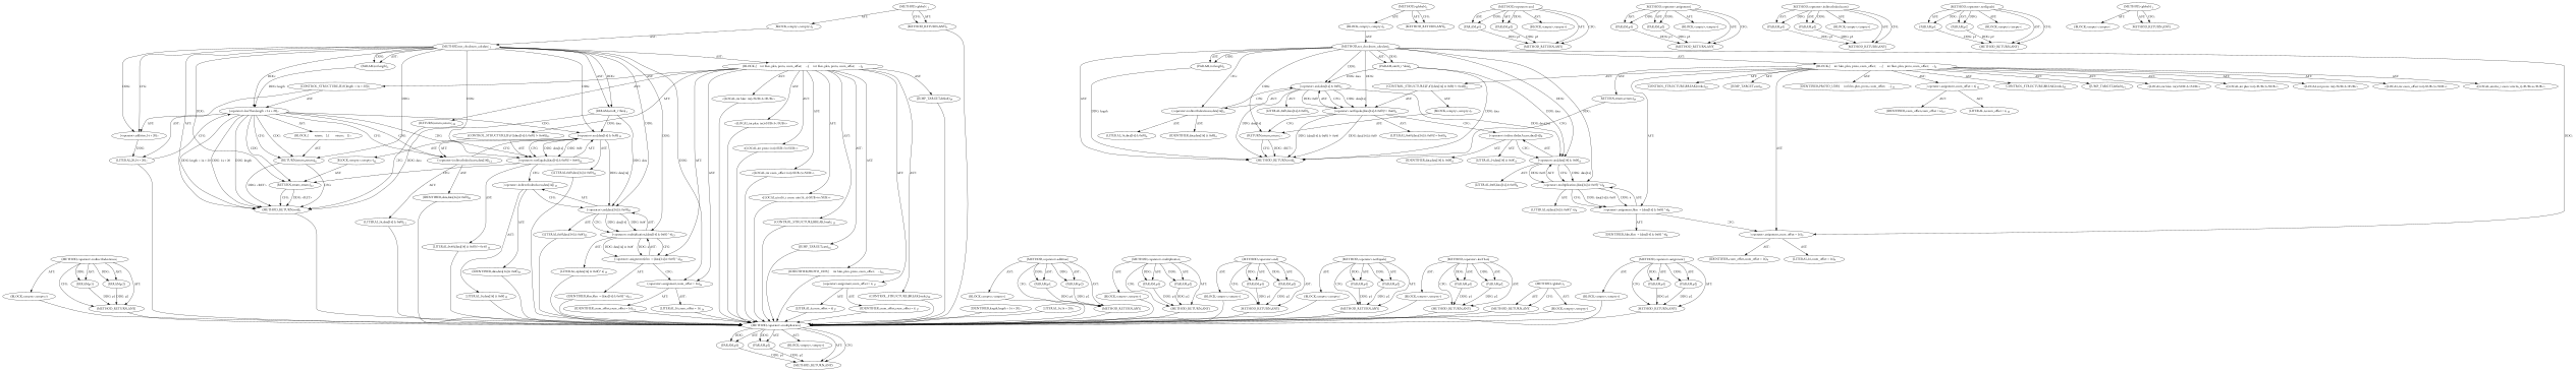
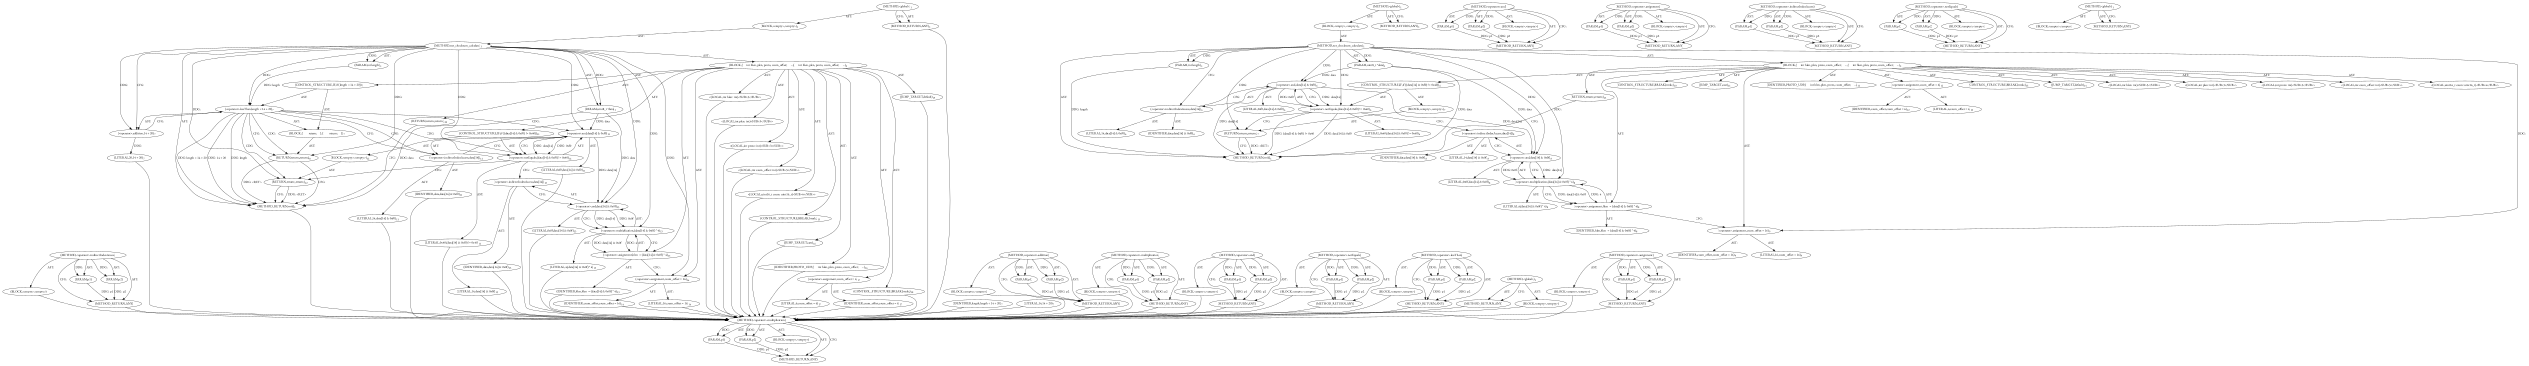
  digraph {
    fontname="EB Garamond"
    node [fontname="EB Garamond"]
    edge [fontname="EB Garamond"]
    n1 [label=<(METHOD,&lt;operator&gt;.multiplication)>]
    n2 [label=<(PARAM,p1)>]
    n3 [label=<(PARAM,p2)>]
    n4 [label=<(BLOCK,&lt;empty&gt;,&lt;empty&gt;)>]
    n5 [label=<(METHOD_RETURN,ANY)>]
    n6 [label=<(METHOD,&lt;global&gt;)<SUB>1</SUB>>]
    n7 [label=<(BLOCK,&lt;empty&gt;,&lt;empty&gt;)<SUB>1</SUB>>]
    n8 [label=<(METHOD_RETURN,ANY)<SUB>1</SUB>>]
    n9 [label=<(METHOD,net_checksum_calculate)<SUB>1</SUB>>]
    n10 [label=<(PARAM,uint8_t *data)<SUB>1</SUB>>]
    n11 [label=<(PARAM,int length)<SUB>1</SUB>>]
    n12 [label=<(BLOCK,{      int hlen, plen, proto, csum_offset;     ...,{      int hlen, plen, proto, csum_offset;     ...)<SUB>2</SUB>>]
    n13 [label=<(&lt;operator&gt;.notEquals,(data[14] &amp; 0xf0) != 0x40)<SUB>6</SUB>>]
    n14 [label=<(&lt;operator&gt;.and,data[14] &amp; 0xf0)<SUB>6</SUB>>]
    n15 [label=<(&lt;operator&gt;.indirectIndexAccess,data[14])<SUB>6</SUB>>]
    n16 [label=<(RETURN,return;,return;)<SUB>7</SUB>>]
    n17 [label=<(&lt;operator&gt;.multiplication,(data[14] &amp; 0x0f) * 4)<SUB>8</SUB>>]
    n18 [label=<(&lt;operator&gt;.and,data[14] &amp; 0x0f)<SUB>8</SUB>>]
    n19 [label=<(&lt;operator&gt;.assignment,csum_offset = 16)<SUB>9</SUB>>]
    n20 [label=<(METHOD_RETURN,void)<SUB>1</SUB>>]
    n21 [label="<(LOCAL,int hlen: int)<SUB>3</SUB>>"]
    n22 [label="<(LOCAL,int plen: int)<SUB>3</SUB>>"]
    n23 [label="<(LOCAL,int proto: int)<SUB>3</SUB>>"]
    n24 [label="<(LOCAL,int csum_offset: int)<SUB>3</SUB>>"]
    n25 [label="<(LOCAL,uint16_t csum: uint16_t)<SUB>4</SUB>>"]
    n26 [label=<(CONTROL_STRUCTURE,IF,if ((data[14] &amp; 0xf0) != 0x40))<SUB>6</SUB>>]
    n27 [label=<(&lt;operator&gt;.assignment,hlen  = (data[14] &amp; 0x0f) * 4)<SUB>8</SUB>>]
    n28 [label=<(CONTROL_STRUCTURE,BREAK,break;)<SUB>10</SUB>>]
    n29 [label=<(JUMP_TARGET,case)<SUB>11</SUB>>]
    n30 [label=<(IDENTIFIER,PROTO_UDP,{      int hlen, plen, proto, csum_offset;     ...)<SUB>11</SUB>>]
    n31 [label=<(&lt;operator&gt;.assignment,csum_offset = 6)<SUB>12</SUB>>]
    n32 [label=<(CONTROL_STRUCTURE,BREAK,break;)<SUB>13</SUB>>]
    n33 [label=<(JUMP_TARGET,default)<SUB>14</SUB>>]
    n34 [label=<(RETURN,return;,return;)<SUB>15</SUB>>]
    n35 [label=<(LITERAL,0x40,(data[14] &amp; 0xf0) != 0x40)<SUB>6</SUB>>]
    n36 [label=<(&lt;operator&gt;.indirectIndexAccess,data[14])<SUB>8</SUB>>]
    n37 [label=<(LITERAL,0xf0,data[14] &amp; 0xf0)<SUB>6</SUB>>]
    n38 [label=<(IDENTIFIER,data,data[14] &amp; 0xf0)<SUB>6</SUB>>]
    n39 [label=<(LITERAL,14,data[14] &amp; 0xf0)<SUB>6</SUB>>]
    n40 [label=<(LITERAL,4,(data[14] &amp; 0x0f) * 4)<SUB>8</SUB>>]
    n41 [label=<(LITERAL,0x0f,data[14] &amp; 0x0f)<SUB>8</SUB>>]
    n42 [label=<(IDENTIFIER,csum_offset,csum_offset = 16)<SUB>9</SUB>>]
    n43 [label=<(LITERAL,16,csum_offset = 16)<SUB>9</SUB>>]
    n44 [label=<(BLOCK,&lt;empty&gt;,&lt;empty&gt;)<SUB>7</SUB>>]
    n45 [label=<(IDENTIFIER,hlen,hlen  = (data[14] &amp; 0x0f) * 4)<SUB>8</SUB>>]
    n46 [label=<(IDENTIFIER,csum_offset,csum_offset = 6)<SUB>12</SUB>>]
    n47 [label=<(LITERAL,6,csum_offset = 6)<SUB>12</SUB>>]
    n48 [label=<(IDENTIFIER,data,data[14] &amp; 0x0f)<SUB>8</SUB>>]
    n49 [label=<(LITERAL,14,data[14] &amp; 0x0f)<SUB>8</SUB>>]
    n50 [label=<(METHOD,&lt;operator&gt;.and)>]
    n51 [label=<(PARAM,p1)>]
    n52 [label=<(PARAM,p2)>]
    n53 [label=<(BLOCK,&lt;empty&gt;,&lt;empty&gt;)>]
    n54 [label=<(METHOD_RETURN,ANY)>]
    n55 [label=<(METHOD,&lt;operator&gt;.assignment)>]
    n56 [label=<(PARAM,p1)>]
    n57 [label=<(PARAM,p2)>]
    n58 [label=<(BLOCK,&lt;empty&gt;,&lt;empty&gt;)>]
    n59 [label=<(METHOD_RETURN,ANY)>]
    n60 [label=<(METHOD,&lt;operator&gt;.indirectIndexAccess)>]
    n61 [label=<(PARAM,p1)>]
    n62 [label=<(PARAM,p2)>]
    n63 [label=<(BLOCK,&lt;empty&gt;,&lt;empty&gt;)>]
    n64 [label=<(METHOD_RETURN,ANY)>]
    n65 [label=<(METHOD,&lt;operator&gt;.notEquals)>]
    n66 [label=<(PARAM,p1)>]
    n67 [label=<(PARAM,p2)>]
    n68 [label=<(BLOCK,&lt;empty&gt;,&lt;empty&gt;)>]
    n69 [label=<(METHOD_RETURN,ANY)>]
    n70 [label=<(METHOD,&lt;global&gt;)<SUB>1</SUB>>]
    n71 [label=<(BLOCK,&lt;empty&gt;,&lt;empty&gt;)>]
    n72 [label=<(METHOD_RETURN,ANY)>]
    n73 [label=<(METHOD,&lt;operator&gt;.indirectIndexAccess)>]
    n74 [label=<(PARAM,p1)>]
    n75 [label=<(PARAM,p2)>]
    n76 [label=<(BLOCK,&lt;empty&gt;,&lt;empty&gt;)>]
    n77 [label=<(METHOD_RETURN,ANY)>]
    n78 [label=<(METHOD,&lt;global&gt;)<SUB>1</SUB>>]
    n79 [label=<(BLOCK,&lt;empty&gt;,&lt;empty&gt;)<SUB>1</SUB>>]
    n80 [label=<(METHOD_RETURN,ANY)<SUB>1</SUB>>]
    n81 [label=<(METHOD,net_checksum_calculate)<SUB>1</SUB>>]
    n82 [label=<(PARAM,uint8_t *data)<SUB>1</SUB>>]
    n83 [label=<(PARAM,int length)<SUB>1</SUB>>]
    n84 [label=<(BLOCK,{      int hlen, plen, proto, csum_offset;     ...,{      int hlen, plen, proto, csum_offset;     ...)<SUB>2</SUB>>]
    n85 [label=<(&lt;operator&gt;.lessThan,length &lt; 14 + 20)<SUB>7</SUB>>]
    n86 [label=<(&lt;operator&gt;.addition,14 + 20)<SUB>7</SUB>>]
    n87 [label=<(RETURN,return;,return;)<SUB>8</SUB>>]
    n88 [label=<(&lt;operator&gt;.notEquals,(data[14] &amp; 0xf0) != 0x40)<SUB>11</SUB>>]
    n89 [label=<(&lt;operator&gt;.and,data[14] &amp; 0xf0)<SUB>11</SUB>>]
    n90 [label=<(RETURN,return;,return;)<SUB>12</SUB>>]
    n91 [label=<(&lt;operator&gt;.multiplication,(data[14] &amp; 0x0f) * 4)<SUB>13</SUB>>]
    n92 [label=<(&lt;operator&gt;.and,data[14] &amp; 0x0f)<SUB>13</SUB>>]
    n93 [label=<(&lt;operator&gt;.assignment,csum_offset = 16)<SUB>14</SUB>>]
    n94 [label=<(METHOD_RETURN,void)<SUB>1</SUB>>]
    n95 [label="<(LOCAL,int hlen: int)<SUB>3</SUB>>"]
    n96 [label="<(LOCAL,int plen: int)<SUB>3</SUB>>"]
    n97 [label="<(LOCAL,int proto: int)<SUB>3</SUB>>"]
    n98 [label="<(LOCAL,int csum_offset: int)<SUB>3</SUB>>"]
    n99 [label="<(LOCAL,uint16_t csum: uint16_t)<SUB>4</SUB>>"]
    n100 [label=<(CONTROL_STRUCTURE,IF,if (length &lt; 14 + 20))<SUB>7</SUB>>]
    n101 [label=<(CONTROL_STRUCTURE,IF,if ((data[14] &amp; 0xf0) != 0x40))<SUB>11</SUB>>]
    n102 [label=<(&lt;operator&gt;.assignment,hlen  = (data[14] &amp; 0x0f) * 4)<SUB>13</SUB>>]
    n103 [label=<(CONTROL_STRUCTURE,BREAK,break;)<SUB>15</SUB>>]
    n104 [label=<(JUMP_TARGET,case)<SUB>16</SUB>>]
    n105 [label=<(IDENTIFIER,PROTO_UDP,{      int hlen, plen, proto, csum_offset;     ...)<SUB>16</SUB>>]
    n106 [label=<(&lt;operator&gt;.assignment,csum_offset = 6)<SUB>17</SUB>>]
    n107 [label=<(CONTROL_STRUCTURE,BREAK,break;)<SUB>18</SUB>>]
    n108 [label=<(JUMP_TARGET,default)<SUB>19</SUB>>]
    n109 [label=<(RETURN,return;,return;)<SUB>20</SUB>>]
    n110 [label=<(BLOCK,{         return;     },{         return;     })<SUB>7</SUB>>]
    n111 [label=<(&lt;operator&gt;.indirectIndexAccess,data[14])<SUB>11</SUB>>]
    n112 [label=<(LITERAL,20,14 + 20)<SUB>7</SUB>>]
    n113 [label=<(LITERAL,0x40,(data[14] &amp; 0xf0) != 0x40)<SUB>11</SUB>>]
    n114 [label=<(&lt;operator&gt;.indirectIndexAccess,data[14])<SUB>13</SUB>>]
    n115 [label=<(LITERAL,0xf0,data[14] &amp; 0xf0)<SUB>11</SUB>>]
    n116 [label=<(LITERAL,4,(data[14] &amp; 0x0f) * 4)<SUB>13</SUB>>]
    n117 [label=<(LITERAL,0x0f,data[14] &amp; 0x0f)<SUB>13</SUB>>]
    n118 [label=<(IDENTIFIER,csum_offset,csum_offset = 16)<SUB>14</SUB>>]
    n119 [label=<(LITERAL,16,csum_offset = 16)<SUB>14</SUB>>]
    n120 [label=<(BLOCK,&lt;empty&gt;,&lt;empty&gt;)<SUB>12</SUB>>]
    n121 [label=<(IDENTIFIER,hlen,hlen  = (data[14] &amp; 0x0f) * 4)<SUB>13</SUB>>]
    n122 [label=<(IDENTIFIER,csum_offset,csum_offset = 6)<SUB>17</SUB>>]
    n123 [label=<(LITERAL,6,csum_offset = 6)<SUB>17</SUB>>]
    n124 [label=<(IDENTIFIER,length,length &lt; 14 + 20)<SUB>7</SUB>>]
    n125 [label=<(IDENTIFIER,data,data[14] &amp; 0xf0)<SUB>11</SUB>>]
    n126 [label=<(LITERAL,14,data[14] &amp; 0xf0)<SUB>11</SUB>>]
    n127 [label=<(LITERAL,14,14 + 20)<SUB>7</SUB>>]
    n128 [label=<(IDENTIFIER,data,data[14] &amp; 0x0f)<SUB>13</SUB>>]
    n129 [label=<(LITERAL,14,data[14] &amp; 0x0f)<SUB>13</SUB>>]
    n130 [label=<(METHOD,&lt;operator&gt;.addition)>]
    n131 [label=<(PARAM,p1)>]
    n132 [label=<(PARAM,p2)>]
    n133 [label=<(BLOCK,&lt;empty&gt;,&lt;empty&gt;)>]
    n134 [label=<(METHOD_RETURN,ANY)>]
    n135 [label=<(METHOD,&lt;operator&gt;.multiplication)>]
    n136 [label=<(PARAM,p1)>]
    n137 [label=<(PARAM,p2)>]
    n138 [label=<(BLOCK,&lt;empty&gt;,&lt;empty&gt;)>]
    n139 [label=<(METHOD_RETURN,ANY)>]
    n140 [label=<(METHOD,&lt;operator&gt;.and)>]
    n141 [label=<(PARAM,p1)>]
    n142 [label=<(PARAM,p2)>]
    n143 [label=<(BLOCK,&lt;empty&gt;,&lt;empty&gt;)>]
    n144 [label=<(METHOD_RETURN,ANY)>]
    n145 [label=<(METHOD,&lt;operator&gt;.notEquals)>]
    n146 [label=<(PARAM,p1)>]
    n147 [label=<(PARAM,p2)>]
    n148 [label=<(BLOCK,&lt;empty&gt;,&lt;empty&gt;)>]
    n149 [label=<(METHOD_RETURN,ANY)>]
    n150 [label=<(METHOD,&lt;operator&gt;.lessThan)>]
    n151 [label=<(PARAM,p1)>]
    n152 [label=<(PARAM,p2)>]
    n153 [label=<(BLOCK,&lt;empty&gt;,&lt;empty&gt;)>]
    n154 [label=<(METHOD_RETURN,ANY)>]
    n155 [label=<(METHOD,&lt;global&gt;)<SUB>1</SUB>>]
    n156 [label=<(BLOCK,&lt;empty&gt;,&lt;empty&gt;)>]
    n157 [label=<(METHOD_RETURN,ANY)>]
    n158 [label=<(METHOD,&lt;operator&gt;.assignment)>]
    n159 [label=<(PARAM,p1)>]
    n160 [label=<(PARAM,p2)>]
    n161 [label=<(BLOCK,&lt;empty&gt;,&lt;empty&gt;)>]
    n162 [label=<(METHOD_RETURN,ANY)>]
    n1 -> n2 [label="AST: "]
    n1 -> n2 [label="DDG: "]
    n1 -> n3 [label="AST: "]
    n1 -> n3 [label="DDG: "]
    n1 -> n4 [label="AST: "]
    n1 -> n5 [label="AST: "]
    n1 -> n5 [label="CFG: "]
    n2 -> n5 [label="DDG: p1"]
    n3 -> n5 [label="DDG: p2"]
    n6 -> n7 [label="AST: "]
    n6 -> n8 [label="AST: "]
    n6 -> n8 [label="CFG: "]
    n7 -> n9 [label="AST: "]
    n9 -> n10 [label="AST: "]
    n9 -> n10 [label="DDG: "]
    n9 -> n11 [label="AST: "]
    n9 -> n11 [label="DDG: "]
    n9 -> n12 [label="AST: "]
    n9 -> n13 [label="DDG: "]
    n9 -> n14 [label="DDG: "]
    n9 -> n15 [label="CFG: "]
    n9 -> n16 [label="DDG: "]
    n9 -> n17 [label="DDG: "]
    n9 -> n18 [label="DDG: "]
    n9 -> n19 [label="DDG: "]
    n9 -> n20 [label="AST: "]
    n10 -> n14 [label="DDG: data"]
    n10 -> n18 [label="DDG: data"]
    n10 -> n20 [label="DDG: data"]
    n11 -> n20 [label="DDG: length"]
    n12 -> n19 [label="AST: "]
    n12 -> n21 [label="AST: "]
    n12 -> n22 [label="AST: "]
    n12 -> n23 [label="AST: "]
    n12 -> n24 [label="AST: "]
    n12 -> n25 [label="AST: "]
    n12 -> n26 [label="AST: "]
    n12 -> n27 [label="AST: "]
    n12 -> n28 [label="AST: "]
    n12 -> n29 [label="AST: "]
    n12 -> n30 [label="AST: "]
    n12 -> n31 [label="AST: "]
    n12 -> n32 [label="AST: "]
    n12 -> n33 [label="AST: "]
    n12 -> n34 [label="AST: "]
    n13 -> n14 [label="AST: "]
    n13 -> n16 [label="CFG: "]
    n13 -> n20 [label="DDG: data[14] &amp; 0xf0"]
    n13 -> n20 [label="DDG: (data[14] &amp; 0xf0) != 0x40"]
    n13 -> n35 [label="AST: "]
    n13 -> n36 [label="CFG: "]
    n14 -> n13 [label="CFG: "]
    n14 -> n13 [label="DDG: data[14]"]
    n14 -> n13 [label="DDG: 0xf0"]
    n14 -> n15 [label="AST: "]
    n14 -> n18 [label="DDG: data[14]"]
    n14 -> n20 [label="DDG: data[14]"]
    n14 -> n37 [label="AST: "]
    n15 -> n14 [label="CFG: "]
    n15 -> n38 [label="AST: "]
    n15 -> n39 [label="AST: "]
    n16 -> n20 [label="CFG: "]
    n16 -> n20 [label="DDG: &lt;RET&gt;"]
    n17 -> n18 [label="AST: "]
    n17 -> n27 [label="CFG: "]
    n17 -> n27 [label="DDG: data[14] &amp; 0x0f"]
    n17 -> n27 [label="DDG: 4"]
    n17 -> n40 [label="AST: "]
    n18 -> n17 [label="CFG: "]
    n18 -> n17 [label="DDG: data[14]"]
    n18 -> n17 [label="DDG: 0x0f"]
    n18 -> n36 [label="AST: "]
    n18 -> n41 [label="AST: "]
    n19 -> n42 [label="AST: "]
    n19 -> n43 [label="AST: "]
    n26 -> n13 [label="AST: "]
    n26 -> n44 [label="AST: "]
    n27 -> n17 [label="AST: "]
    n27 -> n19 [label="CFG: "]
    n27 -> n45 [label="AST: "]
    n31 -> n46 [label="AST: "]
    n31 -> n47 [label="AST: "]
    n34 -> n20 [label="CFG: "]
    n36 -> n18 [label="CFG: "]
    n36 -> n48 [label="AST: "]
    n36 -> n49 [label="AST: "]
    n44 -> n16 [label="AST: "]
    n50 -> n51 [label="AST: "]
    n50 -> n51 [label="DDG: "]
    n50 -> n52 [label="AST: "]
    n50 -> n52 [label="DDG: "]
    n50 -> n53 [label="AST: "]
    n50 -> n54 [label="AST: "]
    n50 -> n54 [label="CFG: "]
    n51 -> n54 [label="DDG: p1"]
    n52 -> n54 [label="DDG: p2"]
    n55 -> n56 [label="AST: "]
    n55 -> n56 [label="DDG: "]
    n55 -> n57 [label="AST: "]
    n55 -> n57 [label="DDG: "]
    n55 -> n58 [label="AST: "]
    n55 -> n59 [label="AST: "]
    n55 -> n59 [label="CFG: "]
    n56 -> n59 [label="DDG: p1"]
    n57 -> n59 [label="DDG: p2"]
    n60 -> n61 [label="AST: "]
    n60 -> n61 [label="DDG: "]
    n60 -> n62 [label="AST: "]
    n60 -> n62 [label="DDG: "]
    n60 -> n63 [label="AST: "]
    n60 -> n64 [label="AST: "]
    n60 -> n64 [label="CFG: "]
    n61 -> n64 [label="DDG: p1"]
    n62 -> n64 [label="DDG: p2"]
    n65 -> n66 [label="AST: "]
    n65 -> n66 [label="DDG: "]
    n65 -> n67 [label="AST: "]
    n65 -> n67 [label="DDG: "]
    n65 -> n68 [label="AST: "]
    n65 -> n69 [label="AST: "]
    n65 -> n69 [label="CFG: "]
    n66 -> n69 [label="DDG: p1"]
    n67 -> n69 [label="DDG: p2"]
    n70 -> n71 [label="AST: "]
    n70 -> n72 [label="AST: "]
    n70 -> n72 [label="CFG: "]
    n73 -> n74 [label="AST: "]
    n73 -> n74 [label="DDG: "]
    n73 -> n75 [label="AST: "]
    n73 -> n75 [label="DDG: "]
    n73 -> n76 [label="AST: "]
    n73 -> n77 [label="AST: "]
    n73 -> n77 [label="CFG: "]
    n74 -> n77 [label="DDG: p1"]
    n75 -> n77 [label="DDG: p2"]
    n76 -> n1
    n77 -> n1
    n78 -> n79 [label="AST: "]
    n78 -> n80 [label="AST: "]
    n78 -> n80 [label="CFG: "]
    n79 -> n81 [label="AST: "]
    n80 -> n1
    n81 -> n82 [label="AST: "]
    n81 -> n82 [label="DDG: "]
    n81 -> n83 [label="AST: "]
    n81 -> n83 [label="DDG: "]
    n81 -> n84 [label="AST: "]
    n81 -> n85 [label="DDG: "]
    n81 -> n86 [label="CFG: "]
    n81 -> n86 [label="DDG: "]
    n81 -> n87 [label="DDG: "]
    n81 -> n88 [label="DDG: "]
    n81 -> n89 [label="DDG: "]
    n81 -> n90 [label="DDG: "]
    n81 -> n91 [label="DDG: "]
    n81 -> n92 [label="DDG: "]
    n81 -> n93 [label="DDG: "]
    n81 -> n94 [label="AST: "]
    n82 -> n89 [label="DDG: data"]
    n82 -> n92 [label="DDG: data"]
    n82 -> n94 [label="DDG: data"]
    n83 -> n85 [label="DDG: length"]
    n84 -> n93 [label="AST: "]
    n84 -> n95 [label="AST: "]
    n84 -> n96 [label="AST: "]
    n84 -> n97 [label="AST: "]
    n84 -> n98 [label="AST: "]
    n84 -> n99 [label="AST: "]
    n84 -> n100 [label="AST: "]
    n84 -> n101 [label="AST: "]
    n84 -> n102 [label="AST: "]
    n84 -> n103 [label="AST: "]
    n84 -> n104 [label="AST: "]
    n84 -> n105 [label="AST: "]
    n84 -> n106 [label="AST: "]
    n84 -> n107 [label="AST: "]
    n84 -> n108 [label="AST: "]
    n84 -> n109 [label="AST: "]
    n85 -> n86 [label="AST: "]
    n85 -> n87 [label="CFG: "]
    n85 -> n87 [label="CDG: "]
    n85 -> n88 [label="CDG: "]
    n85 -> n89 [label="CDG: "]
    n85 -> n90 [label="CDG: "]
    n85 -> n94 [label="DDG: length"]
    n85 -> n94 [label="DDG: 14 + 20"]
    n85 -> n94 [label="DDG: length &lt; 14 + 20"]
    n85 -> n110 [label="AST: "]
    n85 -> n111 [label="CFG: "]
    n85 -> n111 [label="CDG: "]
-   n112 -> n85 [label="CFG: "]
+   n86 -> n85 [label="CFG: "]
    n86 -> n112 [label="DDG: "]
    n87 -> n94 [label="CFG: "]
    n87 -> n94 [label="DDG: &lt;RET&gt;"]
    n88 -> n89 [label="AST: "]
    n88 -> n90 [label="CFG: "]
    n88 -> n113 [label="AST: "]
    n88 -> n114 [label="CFG: "]
    n89 -> n88 [label="CFG: "]
    n89 -> n88 [label="DDG: data[14]"]
    n89 -> n88 [label="DDG: 0xf0"]
    n89 -> n92 [label="DDG: data[14]"]
    n89 -> n111 [label="AST: "]
    n89 -> n115 [label="AST: "]
    n90 -> n94 [label="CFG: "]
    n90 -> n94 [label="DDG: &lt;RET&gt;"]
    n91 -> n92 [label="AST: "]
    n91 -> n102 [label="CFG: "]
    n91 -> n102 [label="DDG: data[14] &amp; 0x0f"]
    n91 -> n102 [label="DDG: 4"]
    n91 -> n116 [label="AST: "]
    n92 -> n91 [label="CFG: "]
    n92 -> n91 [label="DDG: data[14]"]
    n92 -> n91 [label="DDG: 0x0f"]
    n92 -> n114 [label="AST: "]
    n92 -> n117 [label="AST: "]
    n93 -> n118 [label="AST: "]
    n93 -> n119 [label="AST: "]
    n94 -> n1
    n95 -> n1
    n96 -> n1
    n97 -> n1
    n98 -> n1
    n99 -> n1
    n100 -> n85 [label="AST: "]
-   n100 -> n112 [label="AST: "]
+   n100 -> n110 [label="AST: "]
    n101 -> n88 [label="AST: "]
    n101 -> n120 [label="AST: "]
    n102 -> n91 [label="AST: "]
    n102 -> n93 [label="CFG: "]
    n102 -> n121 [label="AST: "]
    n103 -> n1
    n104 -> n1
    n105 -> n1
    n106 -> n122 [label="AST: "]
    n106 -> n123 [label="AST: "]
    n107 -> n1
    n108 -> n1
    n109 -> n94 [label="CFG: "]
    n110 -> n87 [label="AST: "]
    n111 -> n89 [label="CFG: "]
    n111 -> n125 [label="AST: "]
    n111 -> n126 [label="AST: "]
    n112 -> n1
    n113 -> n1
    n114 -> n92 [label="CFG: "]
    n114 -> n128 [label="AST: "]
    n114 -> n129 [label="AST: "]
    n115 -> n1
    n116 -> n1
    n117 -> n1
    n118 -> n1
    n119 -> n1
    n120 -> n90 [label="AST: "]
    n121 -> n1
    n122 -> n1
    n123 -> n1
    n124 -> n1
    n125 -> n1
    n126 -> n1
    n127 -> n1
    n128 -> n1
    n129 -> n1
    n130 -> n131 [label="AST: "]
    n130 -> n131 [label="DDG: "]
    n130 -> n132 [label="AST: "]
    n130 -> n132 [label="DDG: "]
    n130 -> n133 [label="AST: "]
    n130 -> n134 [label="AST: "]
    n130 -> n134 [label="CFG: "]
    n131 -> n134 [label="DDG: p1"]
    n132 -> n134 [label="DDG: p2"]
    n133 -> n1
    n134 -> n1
    n135 -> n136 [label="AST: "]
    n135 -> n136 [label="DDG: "]
    n135 -> n137 [label="AST: "]
    n135 -> n137 [label="DDG: "]
    n135 -> n138 [label="AST: "]
    n135 -> n139 [label="AST: "]
    n135 -> n139 [label="CFG: "]
    n136 -> n139 [label="DDG: p1"]
    n137 -> n139 [label="DDG: p2"]
    n138 -> n1
    n139 -> n1
    n140 -> n141 [label="AST: "]
    n140 -> n141 [label="DDG: "]
    n140 -> n142 [label="AST: "]
    n140 -> n142 [label="DDG: "]
    n140 -> n143 [label="AST: "]
    n140 -> n144 [label="AST: "]
    n140 -> n144 [label="CFG: "]
    n141 -> n144 [label="DDG: p1"]
    n142 -> n144 [label="DDG: p2"]
    n143 -> n1
    n144 -> n1
    n145 -> n146 [label="AST: "]
    n145 -> n146 [label="DDG: "]
    n145 -> n147 [label="AST: "]
    n145 -> n147 [label="DDG: "]
    n145 -> n148 [label="AST: "]
    n145 -> n149 [label="AST: "]
    n145 -> n149 [label="CFG: "]
    n146 -> n149 [label="DDG: p1"]
    n147 -> n149 [label="DDG: p2"]
    n148 -> n1
    n149 -> n1
    n150 -> n151 [label="AST: "]
    n150 -> n151 [label="DDG: "]
    n150 -> n152 [label="AST: "]
    n150 -> n152 [label="DDG: "]
    n150 -> n153 [label="AST: "]
    n150 -> n154 [label="AST: "]
    n150 -> n154 [label="CFG: "]
    n151 -> n154 [label="DDG: p1"]
    n152 -> n154 [label="DDG: p2"]
    n153 -> n1
    n154 -> n1
    n155 -> n156 [label="AST: "]
    n155 -> n157 [label="AST: "]
    n155 -> n157 [label="CFG: "]
    n156 -> n1
    n157 -> n1
    n158 -> n159 [label="AST: "]
    n158 -> n159 [label="DDG: "]
    n158 -> n160 [label="AST: "]
    n158 -> n160 [label="DDG: "]
    n158 -> n161 [label="AST: "]
    n158 -> n162 [label="AST: "]
    n158 -> n162 [label="CFG: "]
    n159 -> n162 [label="DDG: p1"]
    n160 -> n162 [label="DDG: p2"]
    n161 -> n1
    n162 -> n1
  }
